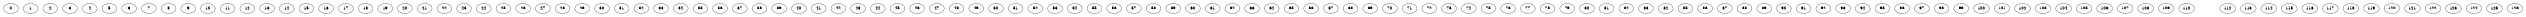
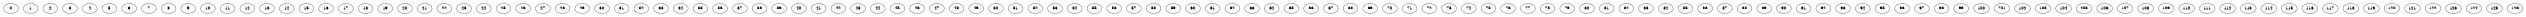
  strict digraph {
    0
    1
    2
    3
    4
    5
    6
    7
    8
    9
    10
    11
    12
    13
    14
    15
    16
    17
    18
    19
    20
    21
    22
    23
    24
    25
    26
    27
    28
    29
    30
    31
    32
    33
    34
    35
    36
    37
    38
    39
    40
    41
    42
    43
    44
    45
    46
    47
    48
    49
    50
    51
    52
    53
    54
    55
    56
    57
    58
    59
    60
    61
    62
    63
    64
    65
    66
    67
    68
    69
    70
    71
    72
    73
    74
    75
    76
    77
    78
    79
    80
    81
    82
    83
    84
    85
    86
    87
    88
    89
    90
    91
    92
    93
    94
    95
    96
    97
    98
    99
    100
-   101
+   101 [label=701]
    102
    103
    104
-   105
+   105 [label=405]
    106
    107
    108
    109
    110
+   111
    112
    113
    114
    115
    116
    117
    118
    119
    120
    121
    122
    123
    124
    125
    126
  }
